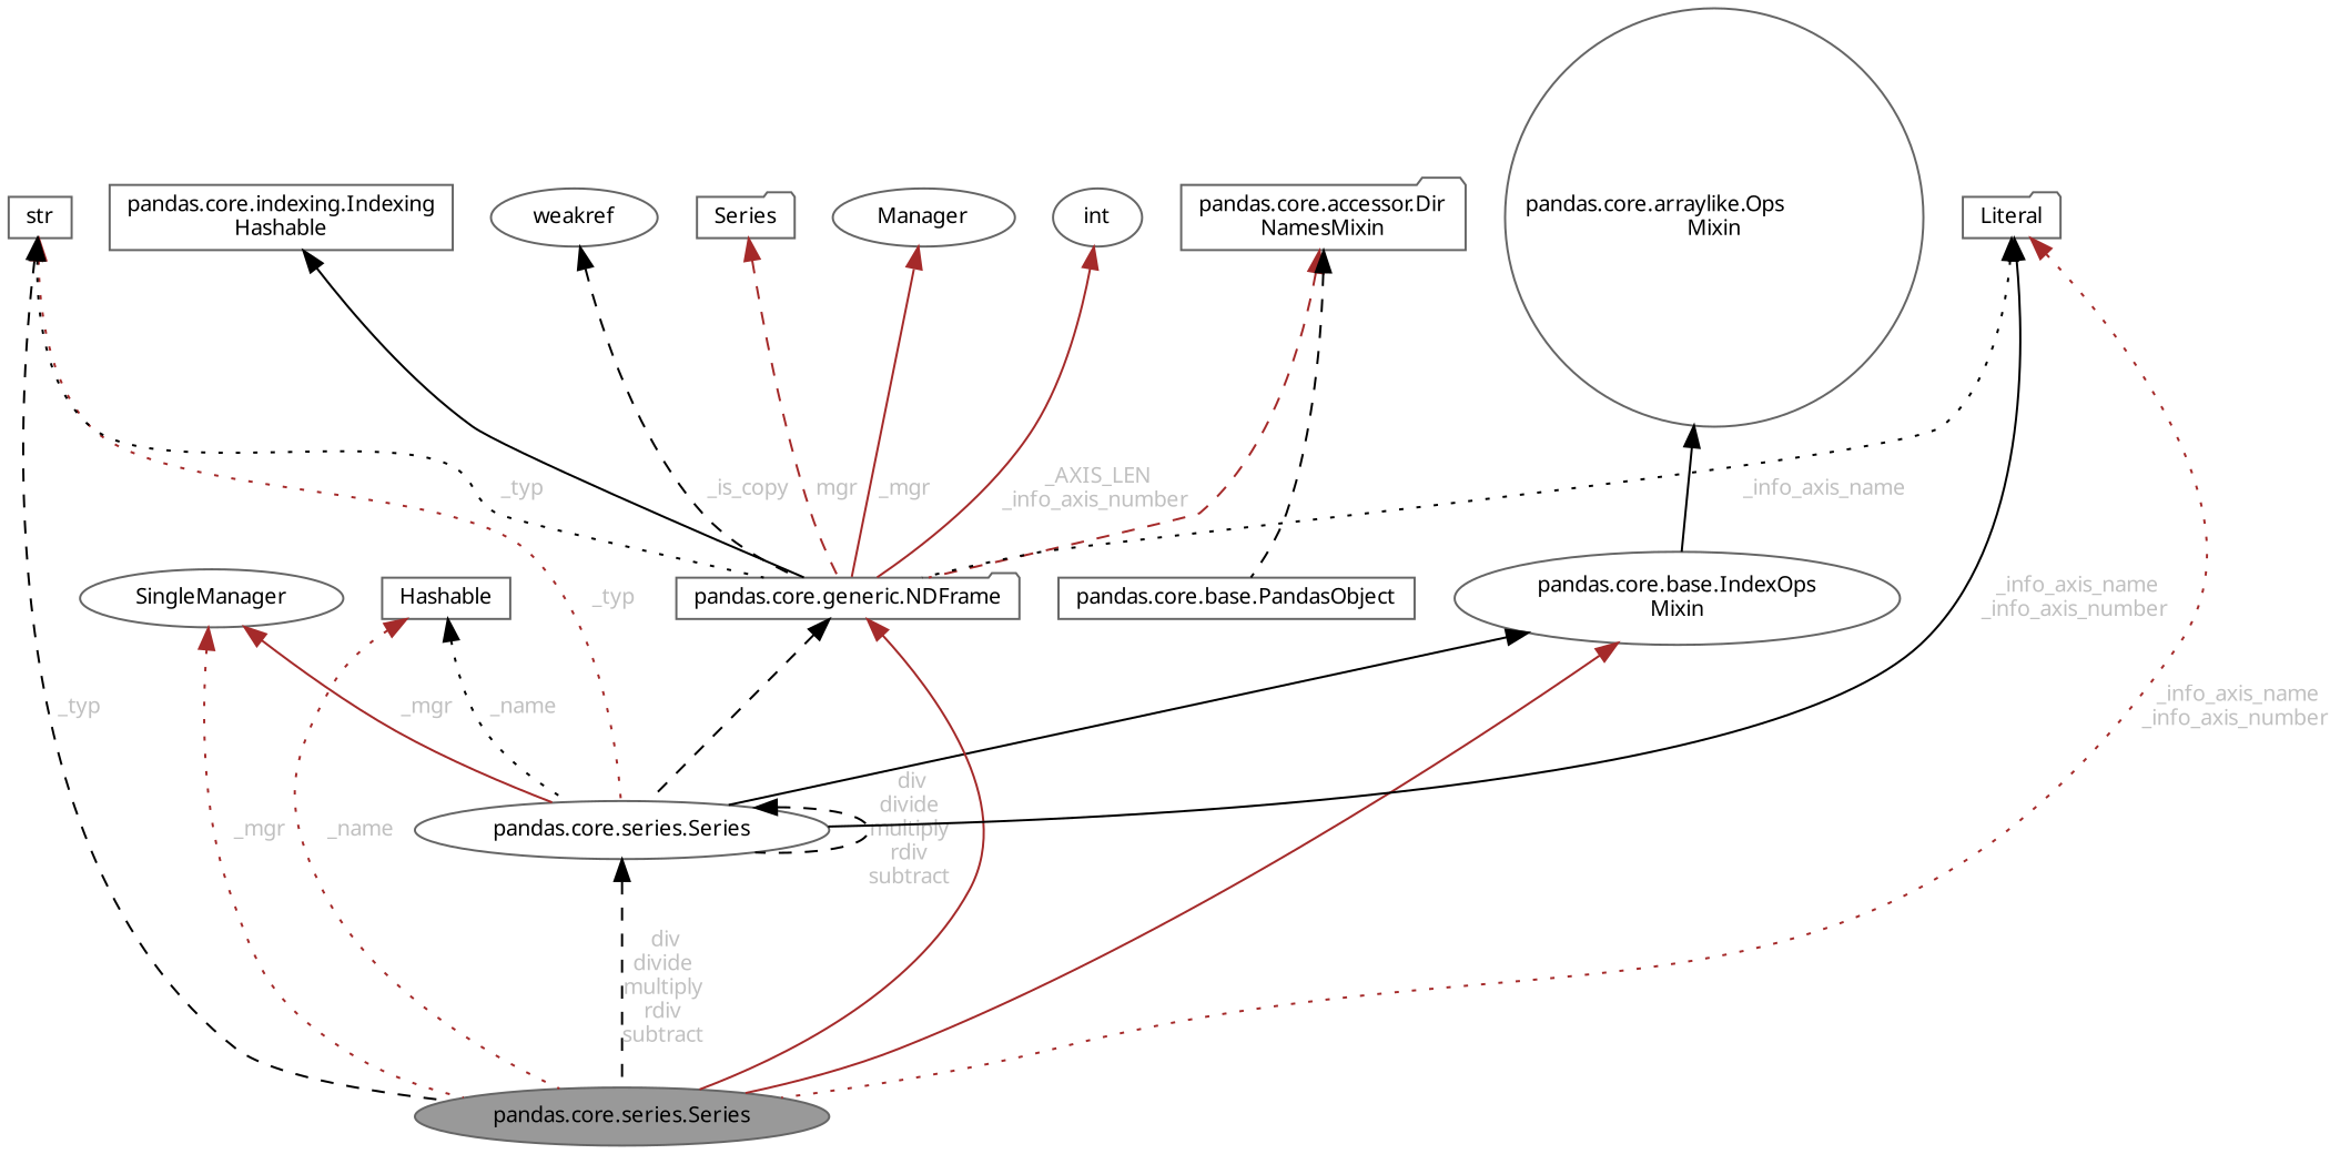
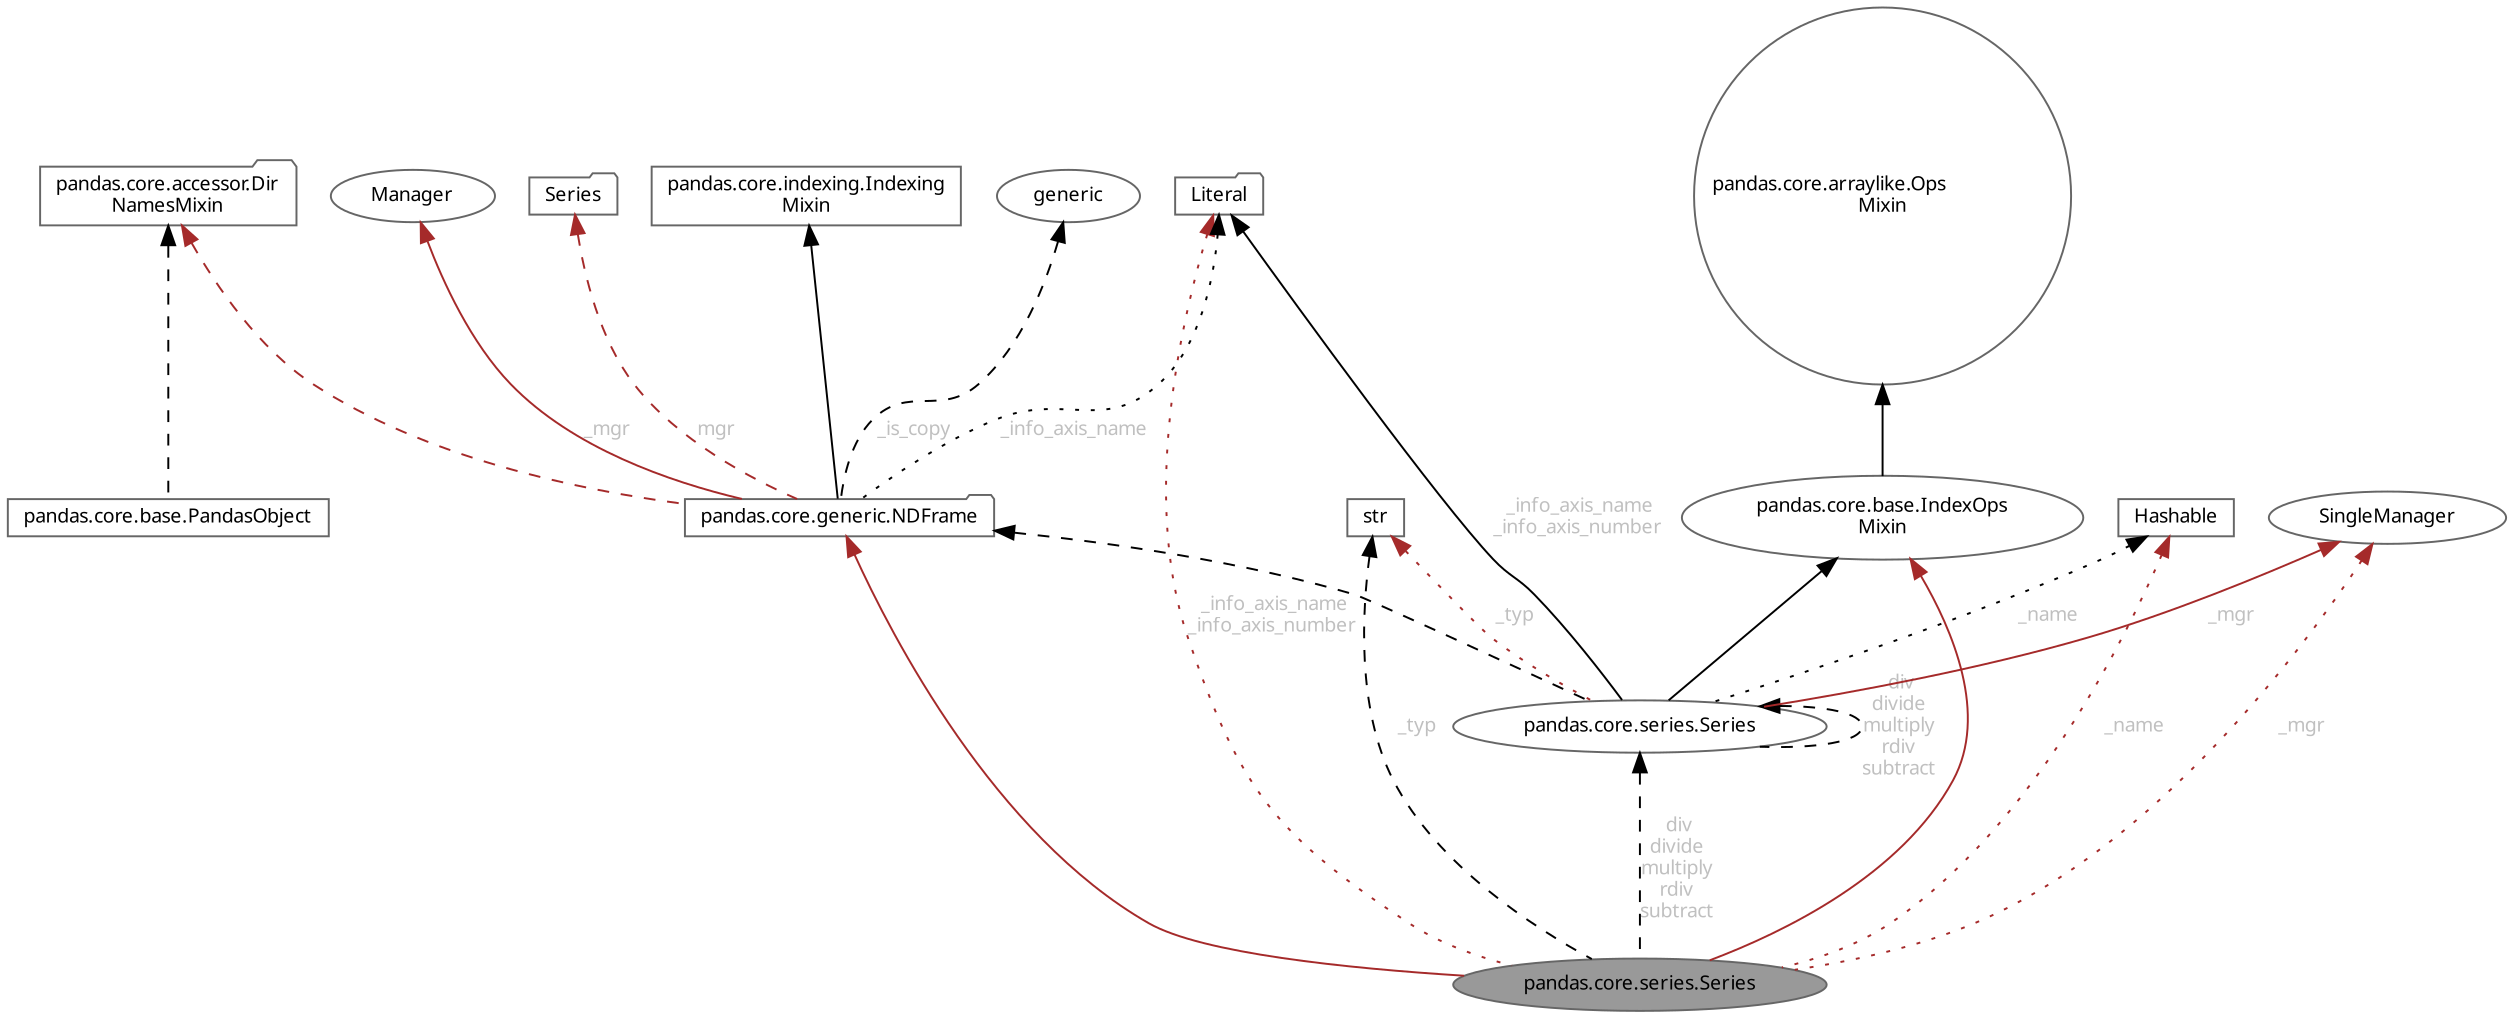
  digraph {
    fontname="Noto Sans"
    rankdir=TB
    node [color=gray40 fillcolor=white fontname="Noto Sans" fontsize=10 shape=ellipse style=filled]
    edge [color=black dir=back fontname="Noto Sans" fontsize=10 labelfontname=Helvetica labelfontsize=10 style=solid fontcolor=grey]
    n1 [fillcolor=grey60 fontcolor=black height=0.2 label="pandas.core.series.Series" width=0.4]
    n2 [height=0.2 label="pandas.core.base.IndexOps\lMixin" width=0.4]
    n3 [height=0.2 label="pandas.core.series.Series" width=0.4]
    n4 [height=0.2 label="pandas.core.arraylike.Ops\lMixin" shape=circle width=0.4]
    n5 [height=0.2 label="pandas.core.generic.NDFrame" shape=folder width=0.4]
    n6 [height=0.2 label="pandas.core.base.PandasObject" shape=box width=0.4]
    n7 [height=0.2 label="pandas.core.accessor.Dir\lNamesMixin" shape=folder width=0.4]
-   n8 [height=0.2 label="pandas.core.indexing.Indexing\lHashable" shape=box width=0.4]
-   n9 [height=0.2 label=weakref width=0.4]
+   n8 [height=0.2 label="pandas.core.indexing.Indexing\lMixin" shape=box width=0.4]
+   n9 [height=0.2 label=generic width=0.4]
    n10 [height=0.2 label=Manager width=0.4]
    n11 [height=0.2 label=str shape=box width=0.4]
-   n12 [height=0.2 label=int width=0.4]
    n13 [height=0.2 label=Literal shape=folder width=0.4]
    n14 [height=0.2 label=Series shape=folder width=0.4]
    n15 [height=0.2 label=Hashable shape=box width=0.4]
    n16 [height=0.2 label=SingleManager width=0.4]
    n2 -> n1 [color=brown fontcolor=""]
    n2 -> n3 [fontcolor=""]
    n3 -> n1 [label=" div\ndivide\nmultiply\nrdiv\nsubtract" style=dashed]
    n3 -> n3 [label=" div\ndivide\nmultiply\nrdiv\nsubtract" style=dashed]
    n4 -> n2 [fontcolor=""]
    n5 -> n1 [color=brown fontcolor=""]
    n5 -> n3 [style=dashed fontcolor=""]
    n7 -> n5 [color=brown style=dashed fontcolor=""]
    n7 -> n6 [style=dashed fontcolor=""]
    n8 -> n5 [fontcolor=""]
    n9 -> n5 [label=" _is_copy" style=dashed]
    n10 -> n5 [color=brown label=" _mgr"]
    n11 -> n1 [label=" _typ" style=dashed]
    n11 -> n3 [color=brown label=" _typ" style=dotted]
-   n11 -> n5 [label=" _typ" style=dotted]
-   n12 -> n5 [color=brown label=" _AXIS_LEN\n_info_axis_number"]
    n13 -> n1 [color=brown label=" _info_axis_name\n_info_axis_number" style=dotted]
    n13 -> n3 [label=" _info_axis_name\n_info_axis_number"]
    n13 -> n5 [label=" _info_axis_name" style=dotted]
    n14 -> n5 [color=brown label=" mgr" style=dashed]
    n15 -> n1 [color=brown label=" _name" style=dotted]
    n15 -> n3 [label=" _name" style=dotted]
    n16 -> n1 [color=brown label=" _mgr" style=dotted]
    n16 -> n3 [color=brown label=" _mgr"]
  }
